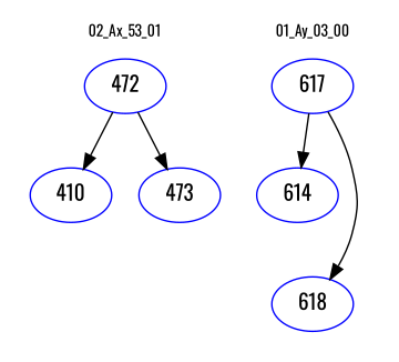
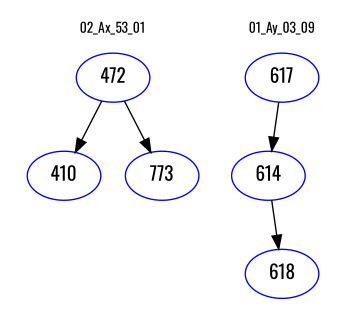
  digraph {
    fontname=Oswald
    node [color=blue fontname=Oswald]
    edge [color=black fontname=Oswald]
    n1 [label=472]
    n2 [label=410]
-   n3 [label=473]
+   n3 [label=773]
    n4 [label=617]
    n5 [label=614]
    n6 [label=618]
    subgraph cluster_1 {
      color=white
      fontsize=10
      label="02_Ax_53_01"
      n1
      n2
      n3
    }
    subgraph cluster_2 {
      color=white
      fontsize=10
-     label="01_Ay_03_00"
+     label="01_Ay_03_09"
      n4
      n5
      n6
    }
    n1 -> n2
    n1 -> n3
    n4 -> n5
-   n4 -> n6
+   n5 -> n6
  }
